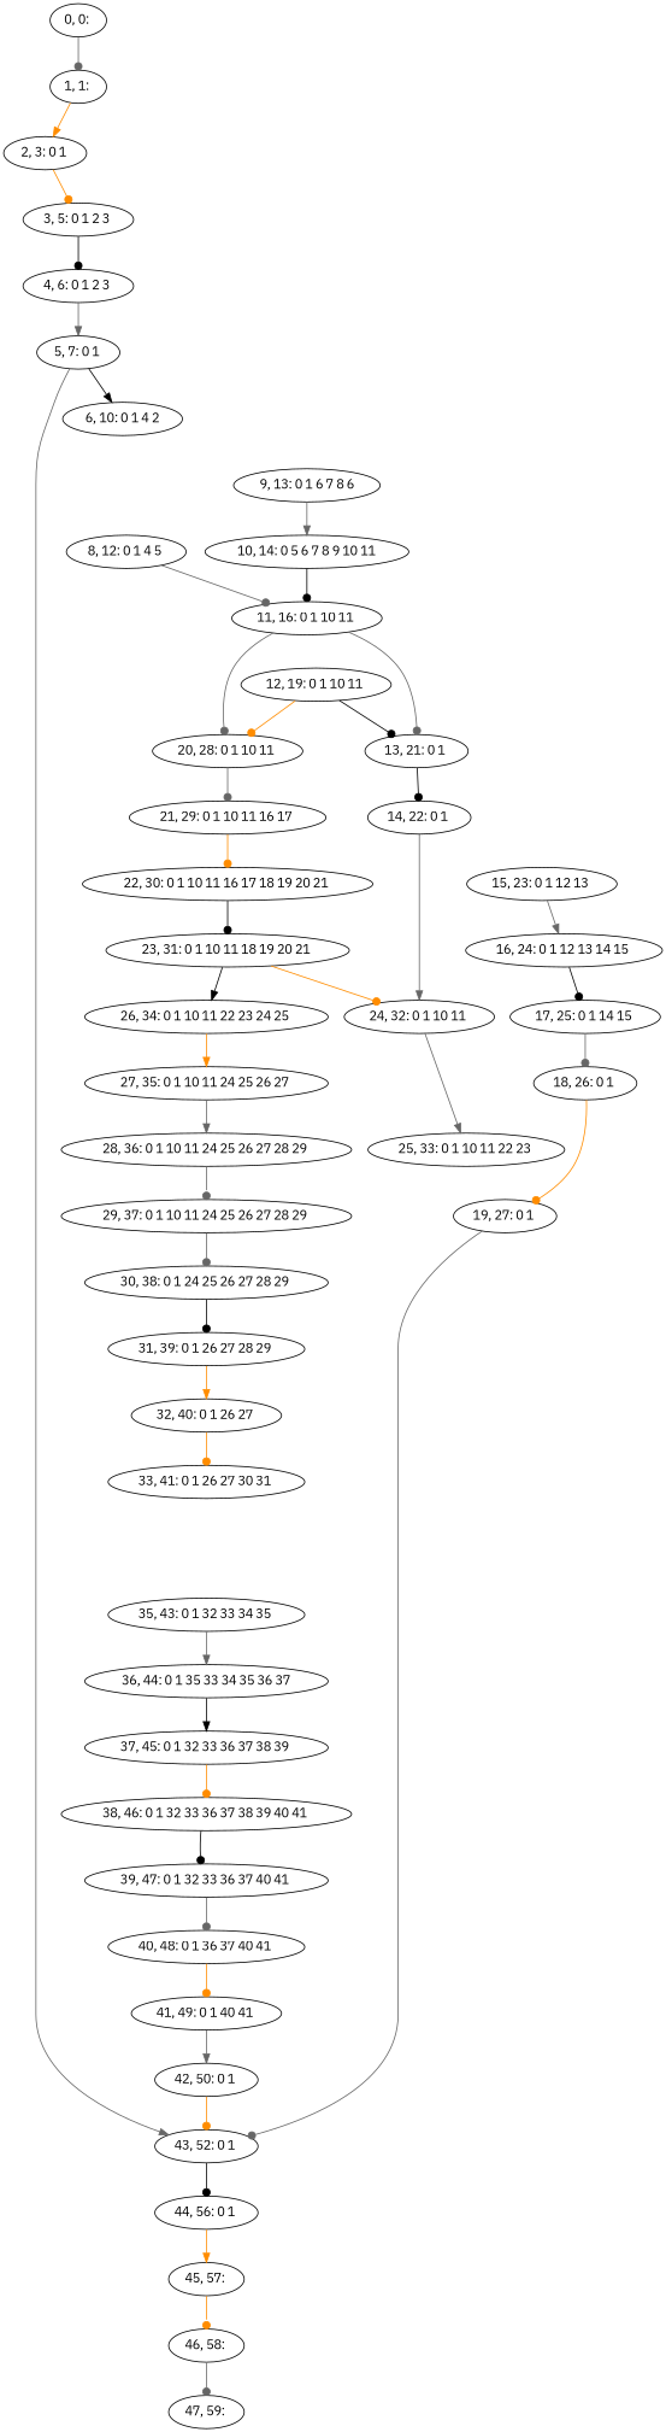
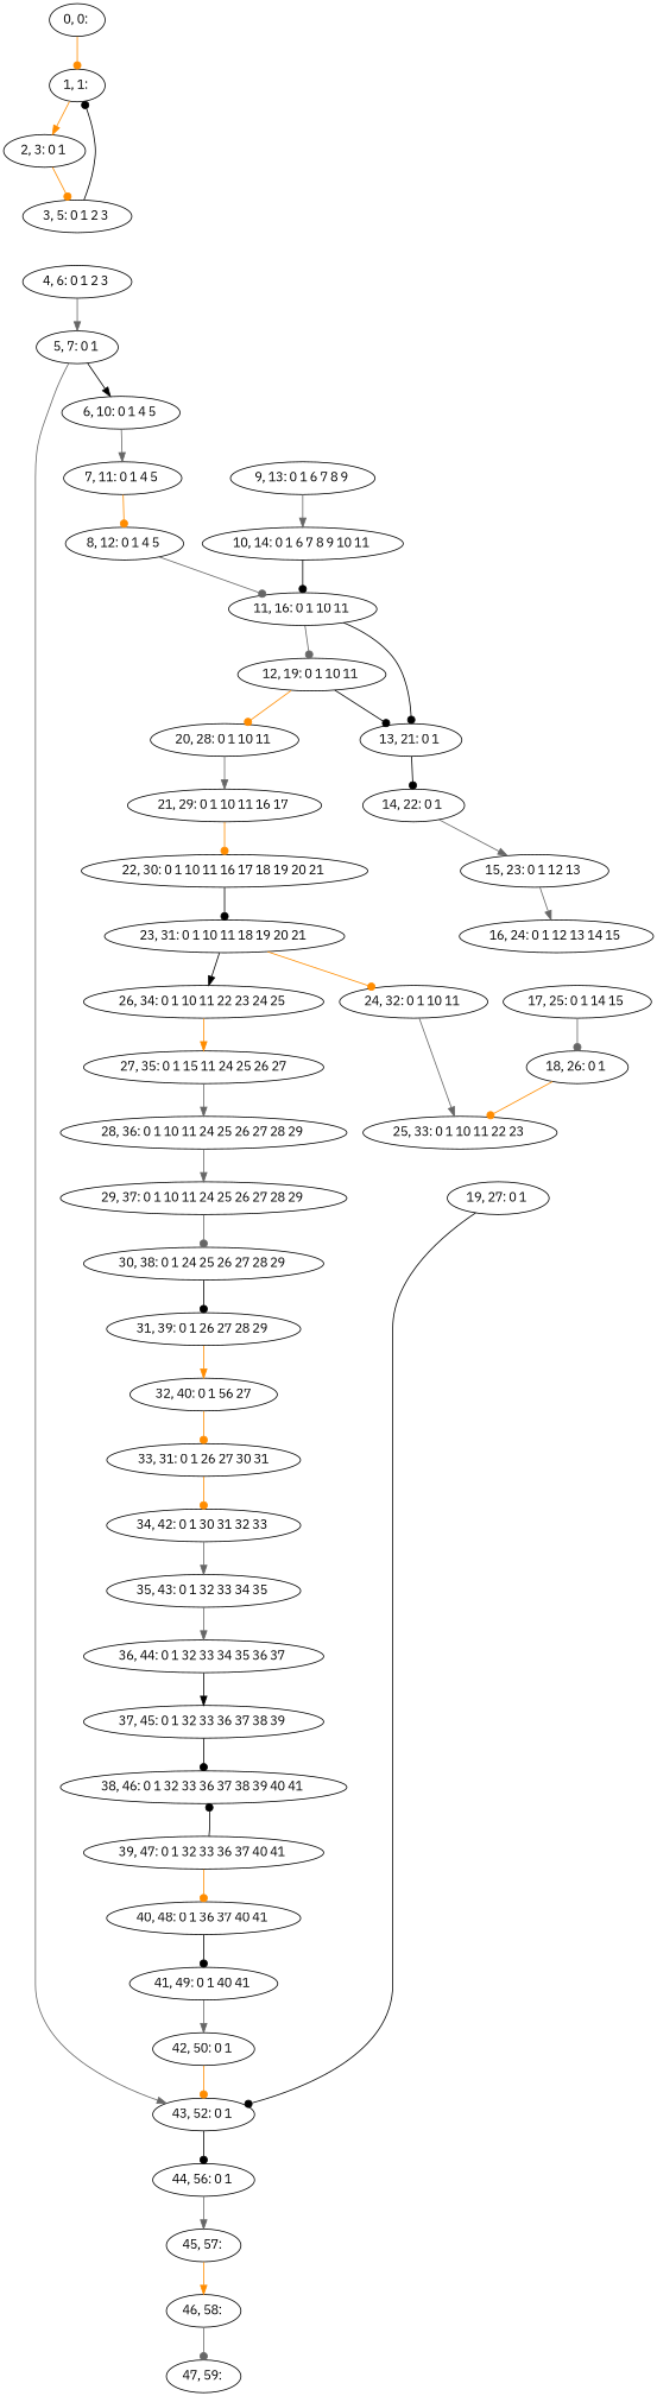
  digraph {
    fontname="IBM Plex Sans"
    node [fontname="IBM Plex Sans"]
    edge [arrowhead=dot color=gray40 fontname="IBM Plex Sans"]
    n1 [label="0, 0: "]
    n2 [label="1, 1: "]
    n3 [label="2, 3: 0 1 "]
    n4 [label="3, 5: 0 1 2 3 "]
    n5 [label="4, 6: 0 1 2 3 "]
    n6 [label="5, 7: 0 1 "]
-   n7 [label="6, 10: 0 1 4 2"]
+   n7 [label="6, 10: 0 1 4 5 "]
    n8 [label="43, 52: 0 1 "]
+   n9 [label="7, 11: 0 1 4 5 "]
    n10 [label="44, 56: 0 1 "]
    n11 [label="8, 12: 0 1 4 5 "]
    n12 [label="11, 16: 0 1 10 11 "]
-   n13 [label="9, 13: 0 1 6 7 8 6"]
-   n14 [label="10, 14: 0 5 6 7 8 9 10 11"]
+   n13 [label="9, 13: 0 1 6 7 8 9 "]
+   n14 [label="10, 14: 0 1 6 7 8 9 10 11 "]
    n15 [label="12, 19: 0 1 10 11 "]
    n16 [label="13, 21: 0 1 "]
    n17 [label="20, 28: 0 1 10 11 "]
    n18 [label="14, 22: 0 1 "]
    n19 [label="21, 29: 0 1 10 11 16 17 "]
    n20 [label="15, 23: 0 1 12 13 "]
    n21 [label="16, 24: 0 1 12 13 14 15 "]
    n22 [label="17, 25: 0 1 14 15 "]
    n23 [label="18, 26: 0 1 "]
    n24 [label="19, 27: 0 1 "]
    n25 [label="22, 30: 0 1 10 11 16 17 18 19 20 21 "]
    n26 [label="23, 31: 0 1 10 11 18 19 20 21 "]
    n27 [label="24, 32: 0 1 10 11 "]
    n28 [label="26, 34: 0 1 10 11 22 23 24 25 "]
    n29 [label="25, 33: 0 1 10 11 22 23 "]
-   n30 [label="27, 35: 0 1 10 11 24 25 26 27 "]
+   n30 [label="27, 35: 0 1 15 11 24 25 26 27"]
    n31 [label="28, 36: 0 1 10 11 24 25 26 27 28 29 "]
    n32 [label="29, 37: 0 1 10 11 24 25 26 27 28 29 "]
    n33 [label="30, 38: 0 1 24 25 26 27 28 29 "]
    n34 [label="31, 39: 0 1 26 27 28 29 "]
-   n35 [label="32, 40: 0 1 26 27 "]
-   n36 [label="33, 41: 0 1 26 27 30 31 "]
+   n35 [label="32, 40: 0 1 56 27"]
+   n36 [label="33, 31: 0 1 26 27 30 31"]
+   n37 [label="34, 42: 0 1 30 31 32 33 "]
    n38 [label="35, 43: 0 1 32 33 34 35 "]
-   n39 [label="36, 44: 0 1 35 33 34 35 36 37"]
+   n39 [label="36, 44: 0 1 32 33 34 35 36 37 "]
    n40 [label="37, 45: 0 1 32 33 36 37 38 39 "]
    n41 [label="38, 46: 0 1 32 33 36 37 38 39 40 41 "]
    n42 [label="39, 47: 0 1 32 33 36 37 40 41 "]
    n43 [label="40, 48: 0 1 36 37 40 41 "]
    n44 [label="41, 49: 0 1 40 41 "]
    n45 [label="42, 50: 0 1 "]
    n46 [label="45, 57: "]
    n47 [label="46, 58: "]
    n48 [label="47, 59: "]
-   n1 -> n2
+   n1 -> n2 [color=darkorange]
    n2 -> n3 [arrowhead=normal color=darkorange]
    n3 -> n4 [color=darkorange]
-   n4 -> n5 [color=black]
+   n4 -> n2 [color=black]
    n5 -> n6 [arrowhead=normal]
    n6 -> n7 [arrowhead=normal color=black]
    n6 -> n8 [arrowhead=normal]
+   n7 -> n9 [arrowhead=normal]
    n8 -> n10 [color=black]
-   n10 -> n46 [arrowhead=normal color=darkorange]
+   n9 -> n11 [color=darkorange]
+   n10 -> n46 [arrowhead=normal]
    n11 -> n12
-   n12 -> n17
-   n12 -> n16
+   n12 -> n15
+   n12 -> n16 [color=black]
    n13 -> n14 [arrowhead=normal]
    n14 -> n12 [color=black]
    n15 -> n16 [color=black]
    n15 -> n17 [color=darkorange]
    n16 -> n18 [color=black]
-   n17 -> n19
-   n18 -> n27 [arrowhead=normal]
+   n17 -> n19 [arrowhead=normal]
+   n18 -> n20 [arrowhead=normal]
    n19 -> n25 [color=darkorange]
    n20 -> n21 [arrowhead=normal]
-   n21 -> n22 [color=black]
    n22 -> n23
-   n23 -> n24 [color=darkorange]
-   n24 -> n8
+   n23 -> n29 [color=darkorange]
+   n24 -> n8 [color=black]
    n25 -> n26 [color=black]
    n26 -> n27 [color=darkorange]
    n26 -> n28 [arrowhead=normal color=black]
    n27 -> n29 [arrowhead=normal]
    n28 -> n30 [arrowhead=normal color=darkorange]
    n30 -> n31 [arrowhead=normal]
-   n31 -> n32
+   n31 -> n32 [arrowhead=normal]
    n32 -> n33
    n33 -> n34 [color=black]
    n34 -> n35 [arrowhead=normal color=darkorange]
    n35 -> n36 [color=darkorange]
+   n36 -> n37 [color=darkorange]
+   n37 -> n38 [arrowhead=normal]
    n38 -> n39 [arrowhead=normal]
    n39 -> n40 [arrowhead=normal color=black]
-   n40 -> n41 [color=darkorange]
-   n41 -> n42 [color=black]
-   n42 -> n43
-   n43 -> n44 [color=darkorange]
+   n40 -> n41 [color=black]
+   n42 -> n41 [color=black]
+   n42 -> n43 [color=darkorange]
+   n43 -> n44 [color=black]
    n44 -> n45 [arrowhead=normal]
    n45 -> n8 [color=darkorange]
-   n46 -> n47 [color=darkorange]
+   n46 -> n47 [arrowhead=normal color=darkorange]
    n47 -> n48
  }
